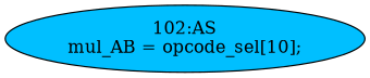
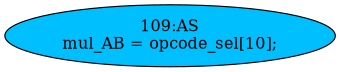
  strict digraph {
    rankdir=LR
-   n1 [ast="<pyverilog.vparser.ast.Assign object at 0x7f7a879fb810>" def_var="['mul_AB']" fillcolor=deepskyblue label="102:AS\nmul_AB = opcode_sel[10];" statements="[]" style=filled typ=Assign use_var="['opcode_sel']"]
+   n1 [ast="<pyverilog.vparser.ast.Assign object at 0x7f7a879fb810>" def_var="['mul_AB']" fillcolor=deepskyblue label="109:AS\nmul_AB = opcode_sel[10];" statements="[]" style=filled typ=Assign use_var="['opcode_sel']"]
  }
